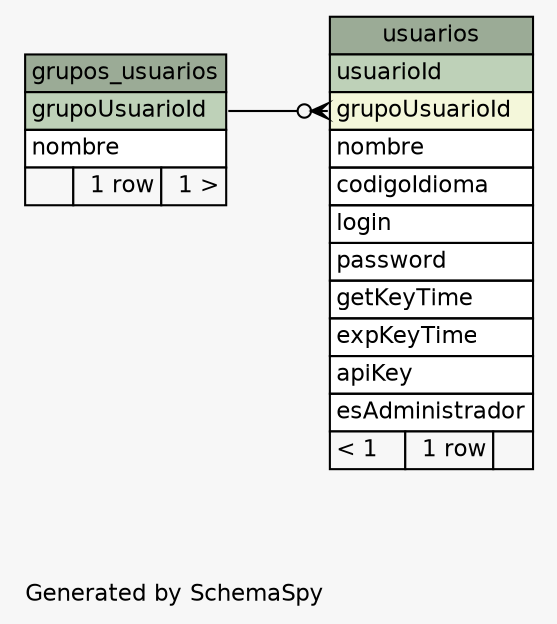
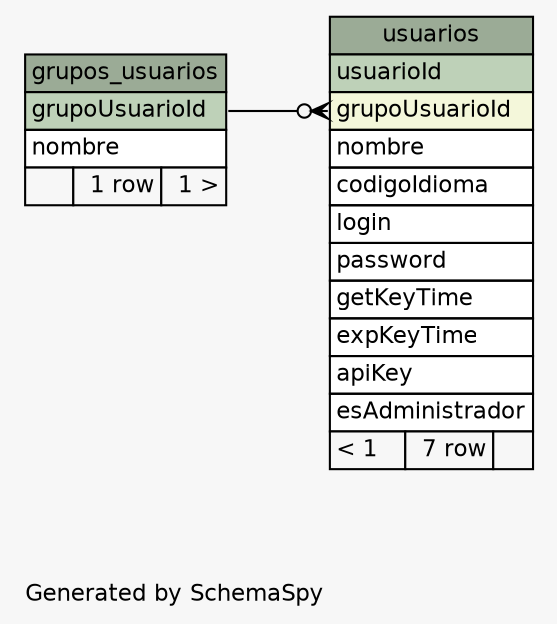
  digraph {
    bgcolor="#f7f7f7"
    fontname=Helvetica
    fontsize=11
    label="\nGenerated by SchemaSpy"
    labeljust=l
    nodesep=0.18
    rankdir=RL
    ranksep=0.46
    node [fontname=Helvetica fontsize=11 shape=plaintext]
    n1 [label=<     <TABLE BORDER="0" CELLBORDER="1" CELLSPACING="0" BGCOLOR="#ffffff">       <TR><TD COLSPAN="3" BGCOLOR="#9bab96" ALIGN="CENTER">grupos_usuarios</TD></TR>       <TR><TD PORT="grupoUsuarioId" COLSPAN="3" BGCOLOR="#bed1b8" ALIGN="LEFT">grupoUsuarioId</TD></TR>       <TR><TD PORT="nombre" COLSPAN="3" ALIGN="LEFT">nombre</TD></TR>       <TR><TD ALIGN="LEFT" BGCOLOR="#f7f7f7">  </TD><TD ALIGN="RIGHT" BGCOLOR="#f7f7f7">1 row</TD><TD ALIGN="RIGHT" BGCOLOR="#f7f7f7">1 &gt;</TD></TR>     </TABLE>>]
-   n2 [label=<     <TABLE BORDER="0" CELLBORDER="1" CELLSPACING="0" BGCOLOR="#ffffff">       <TR><TD COLSPAN="3" BGCOLOR="#9bab96" ALIGN="CENTER">usuarios</TD></TR>       <TR><TD PORT="usuarioId" COLSPAN="3" BGCOLOR="#bed1b8" ALIGN="LEFT">usuarioId</TD></TR>       <TR><TD PORT="grupoUsuarioId" COLSPAN="3" BGCOLOR="#f4f7da" ALIGN="LEFT">grupoUsuarioId</TD></TR>       <TR><TD PORT="nombre" COLSPAN="3" ALIGN="LEFT">nombre</TD></TR>       <TR><TD PORT="codigoIdioma" COLSPAN="3" ALIGN="LEFT">codigoIdioma</TD></TR>       <TR><TD PORT="login" COLSPAN="3" ALIGN="LEFT">login</TD></TR>       <TR><TD PORT="password" COLSPAN="3" ALIGN="LEFT">password</TD></TR>       <TR><TD PORT="getKeyTime" COLSPAN="3" ALIGN="LEFT">getKeyTime</TD></TR>       <TR><TD PORT="expKeyTime" COLSPAN="3" ALIGN="LEFT">expKeyTime</TD></TR>       <TR><TD PORT="apiKey" COLSPAN="3" ALIGN="LEFT">apiKey</TD></TR>       <TR><TD PORT="esAdministrador" COLSPAN="3" ALIGN="LEFT">esAdministrador</TD></TR>       <TR><TD ALIGN="LEFT" BGCOLOR="#f7f7f7">&lt; 1</TD><TD ALIGN="RIGHT" BGCOLOR="#f7f7f7">1 row</TD><TD ALIGN="RIGHT" BGCOLOR="#f7f7f7">  </TD></TR>     </TABLE>>]
+   n2 [label=<     <TABLE BORDER="0" CELLBORDER="1" CELLSPACING="0" BGCOLOR="#ffffff">       <TR><TD COLSPAN="3" BGCOLOR="#9bab96" ALIGN="CENTER">usuarios</TD></TR>       <TR><TD PORT="usuarioId" COLSPAN="3" BGCOLOR="#bed1b8" ALIGN="LEFT">usuarioId</TD></TR>       <TR><TD PORT="grupoUsuarioId" COLSPAN="3" BGCOLOR="#f4f7da" ALIGN="LEFT">grupoUsuarioId</TD></TR>       <TR><TD PORT="nombre" COLSPAN="3" ALIGN="LEFT">nombre</TD></TR>       <TR><TD PORT="codigoIdioma" COLSPAN="3" ALIGN="LEFT">codigoIdioma</TD></TR>       <TR><TD PORT="login" COLSPAN="3" ALIGN="LEFT">login</TD></TR>       <TR><TD PORT="password" COLSPAN="3" ALIGN="LEFT">password</TD></TR>       <TR><TD PORT="getKeyTime" COLSPAN="3" ALIGN="LEFT">getKeyTime</TD></TR>       <TR><TD PORT="expKeyTime" COLSPAN="3" ALIGN="LEFT">expKeyTime</TD></TR>       <TR><TD PORT="apiKey" COLSPAN="3" ALIGN="LEFT">apiKey</TD></TR>       <TR><TD PORT="esAdministrador" COLSPAN="3" ALIGN="LEFT">esAdministrador</TD></TR>       <TR><TD ALIGN="LEFT" BGCOLOR="#f7f7f7">&lt; 1</TD><TD ALIGN="RIGHT" BGCOLOR="#f7f7f7">7 row</TD><TD ALIGN="RIGHT" BGCOLOR="#f7f7f7">  </TD></TR>     </TABLE>>]
    n2 -> n1 [arrowhead=none arrowsize=0.8 arrowtail=crowodot dir=back headport="grupoUsuarioId:e" tailport="grupoUsuarioId:w"]
  }
